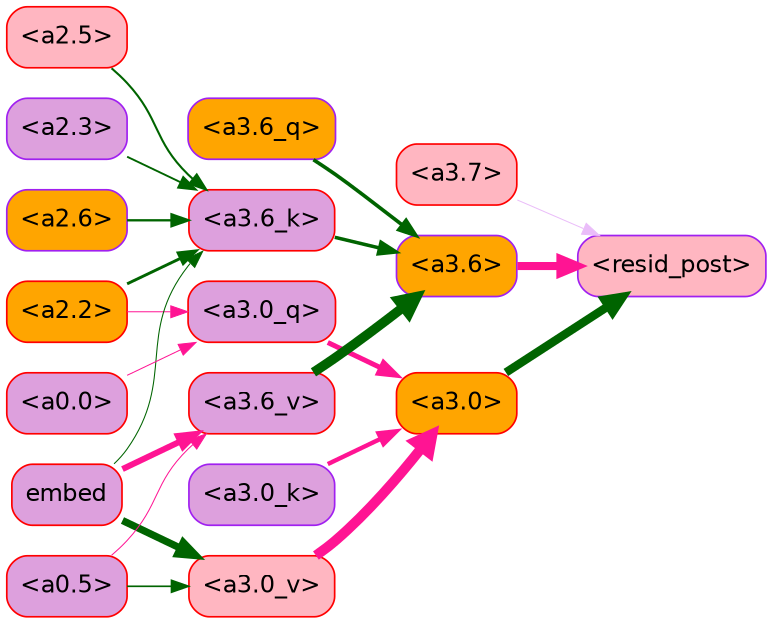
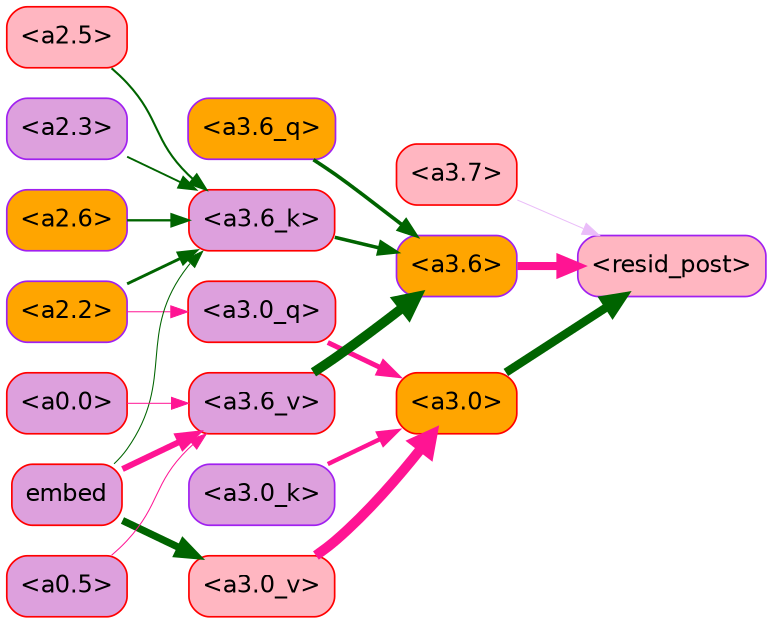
  strict digraph {
    rankdir=LR
    splines=true
    node [color=red fillcolor=plum fontname=Helvetica shape=box style="filled, rounded"]
    edge [color=darkgreen penwidth=0.6]
    "<a3.7>" [fillcolor=lightpink]
    "<resid_post>" [color=purple fillcolor=lightpink]
    "<a3.6>" [color=purple fillcolor=orange]
    "<a3.0>" [fillcolor=orange]
    "<a3.6_q>" [color=purple fillcolor=orange]
    "<a3.0_q>"
    "<a3.6_k>"
    "<a3.0_k>" [color=purple]
    "<a3.6_v>"
    "<a3.0_v>" [fillcolor=lightpink]
    "<a2.6>" [color=purple fillcolor=orange]
    "<a2.5>" [fillcolor=lightpink]
    "<a2.3>" [color=purple]
-   "<a2.2>" [fillcolor=orange]
+   "<a2.2>" [color=purple fillcolor=orange]
    embed
    "<a0.5>"
    "<a0.0>"
    "<a3.7>" -> "<resid_post>" [color="#eabdf9"]
    "<a3.6>" -> "<resid_post>" [color=deeppink penwidth=4.748674273490906]
    "<a3.0>" -> "<resid_post>" [penwidth=5.004031300544739]
    "<a3.6_q>" -> "<a3.6>" [penwidth=2.1656854450702667]
    "<a3.0_q>" -> "<a3.0>" [color=deeppink penwidth=2.95696559548378]
    "<a3.6_k>" -> "<a3.6>" [penwidth=2.086437076330185]
    "<a3.0_k>" -> "<a3.0>" [color=deeppink penwidth=2.5988530814647675]
    "<a3.6_v>" -> "<a3.6>" [penwidth=5.669987380504608]
    "<a3.0_v>" -> "<a3.0>" [color=deeppink penwidth=5.9515902400016785]
    "<a2.6>" -> "<a3.6_k>" [penwidth=1.3718644380569458]
    "<a2.5>" -> "<a3.6_k>" [penwidth=1.231603980064392]
    "<a2.3>" -> "<a3.6_k>" [penwidth=1.1117559671401978]
    "<a2.2>" -> "<a3.0_q>" [color=deeppink]
    "<a2.2>" -> "<a3.6_k>" [penwidth=1.7315057516098022]
    embed -> "<a3.6_k>" [penwidth=0.6229734420776367]
    embed -> "<a3.6_v>" [color=deeppink penwidth=3.56406831741333]
    embed -> "<a3.0_v>" [penwidth=4.293717980384827]
    "<a0.5>" -> "<a3.6_v>" [color=deeppink]
-   "<a0.5>" -> "<a3.0_v>" [penwidth=0.9916514158248901]
-   "<a0.0>" -> "<a3.0_q>" [color=deeppink]
+   "<a0.0>" -> "<a3.6_v>" [color=deeppink]
  }
